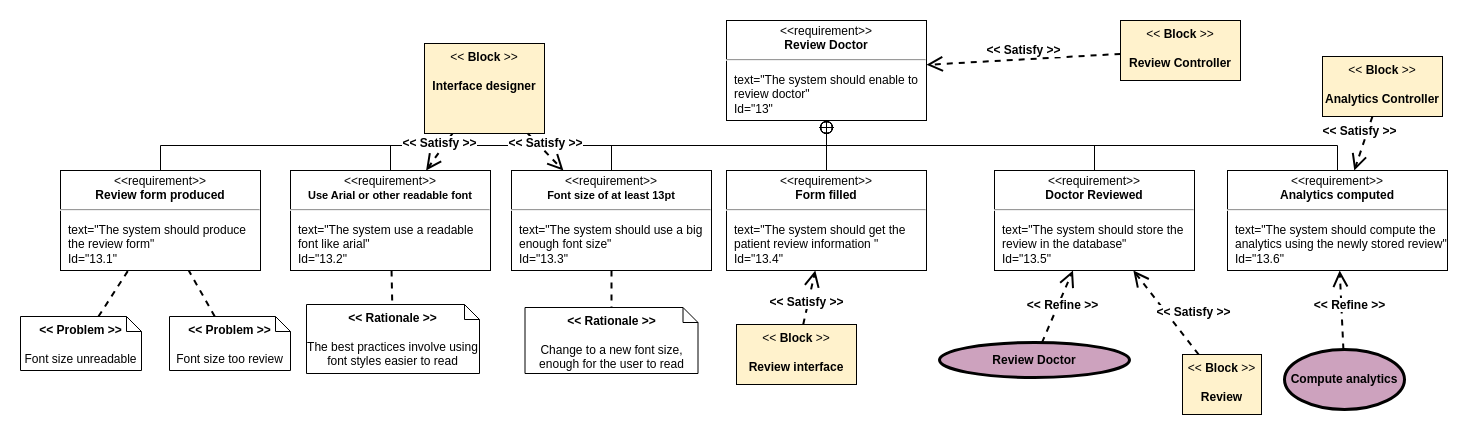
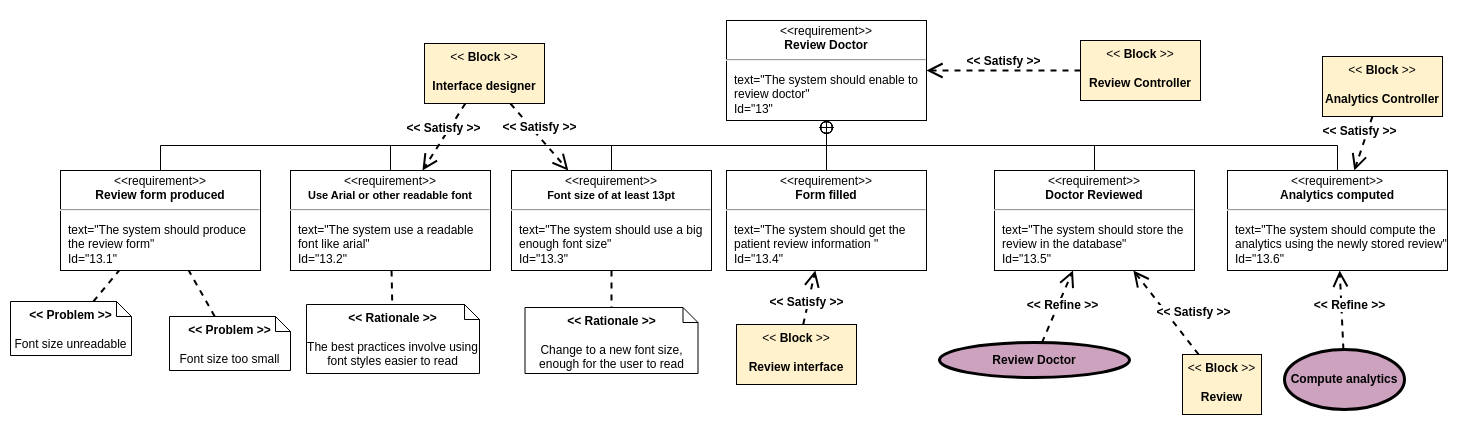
  <mxCell id="0" />
  <mxCell id="1" parent="0" />
  <mxCell id="2" value="&lt;p style=&quot;margin:0px;margin-top:4px;text-align:center;&quot;&gt;&amp;lt;&amp;lt;requirement&amp;gt;&amp;gt;&lt;br&gt;&lt;b&gt;Review Doctor&lt;/b&gt;&lt;/p&gt;&lt;hr&gt;&lt;p&gt;&lt;/p&gt;&lt;p style=&quot;margin:0px;margin-left:8px;text-align:left;&quot;&gt;text=&quot;The system should enable to review doctor&quot;&lt;br&gt;Id=&quot;13&quot;&lt;/p&gt;" style="shape=rect;overflow=fill;html=1;whiteSpace=wrap;align=center;" parent="1" vertex="1"><mxGeometry x="726" y="20" width="200" height="100" as="geometry" /></mxCell>
  <mxCell id="3" value="&lt;p style=&quot;margin:0px;margin-top:4px;text-align:center;&quot;&gt;&amp;lt;&amp;lt;requirement&amp;gt;&amp;gt;&lt;br&gt;&lt;b&gt;Review form produced&lt;/b&gt;&lt;/p&gt;&lt;hr&gt;&lt;p&gt;&lt;/p&gt;&lt;p style=&quot;margin:0px;margin-left:8px;text-align:left;&quot;&gt;text=&quot;The system should produce the review form&quot;&lt;br&gt;Id=&quot;13.1&quot;&lt;/p&gt;" style="shape=rect;overflow=fill;html=1;whiteSpace=wrap;align=center;" parent="1" vertex="1"><mxGeometry x="60" y="170" width="200" height="100" as="geometry" /></mxCell>
  <mxCell id="4" value="&lt;p style=&quot;margin:0px;margin-top:4px;text-align:center;&quot;&gt;&amp;lt;&amp;lt;requirement&amp;gt;&amp;gt;&lt;br&gt;&lt;b&gt;Form filled&lt;/b&gt;&lt;/p&gt;&lt;hr&gt;&lt;p&gt;&lt;/p&gt;&lt;p style=&quot;margin:0px;margin-left:8px;text-align:left;&quot;&gt;text=&quot;The system should get the patient review information &quot;&lt;br&gt;Id=&quot;13.4&quot;&lt;/p&gt;" style="shape=rect;overflow=fill;html=1;whiteSpace=wrap;align=center;" parent="1" vertex="1"><mxGeometry x="726" y="170" width="200" height="100" as="geometry" /></mxCell>
  <mxCell id="5" value="&lt;p style=&quot;margin:0px;margin-top:4px;text-align:center;&quot;&gt;&amp;lt;&amp;lt;requirement&amp;gt;&amp;gt;&lt;br&gt;&lt;b&gt;Doctor Reviewed&lt;/b&gt;&lt;/p&gt;&lt;hr&gt;&lt;p&gt;&lt;/p&gt;&lt;p style=&quot;margin:0px;margin-left:8px;text-align:left;&quot;&gt;text=&quot;The system should store the review in the database&quot;&lt;br&gt;Id=&quot;13.5&quot;&lt;/p&gt;" style="shape=rect;overflow=fill;html=1;whiteSpace=wrap;align=center;" parent="1" vertex="1"><mxGeometry x="994" y="170" width="200" height="100" as="geometry" /></mxCell>
  <mxCell id="6" value="&lt;p style=&quot;margin:0px;margin-top:4px;text-align:center;&quot;&gt;&amp;lt;&amp;lt;requirement&amp;gt;&amp;gt;&lt;br&gt;&lt;b&gt;Analytics computed&lt;/b&gt;&lt;/p&gt;&lt;hr&gt;&lt;p&gt;&lt;/p&gt;&lt;p style=&quot;margin:0px;margin-left:8px;text-align:left;&quot;&gt;text=&quot;The system should compute the analytics using the newly stored review&quot;&lt;br&gt;Id=&quot;13.6&quot;&lt;/p&gt;" style="shape=rect;overflow=fill;html=1;whiteSpace=wrap;align=center;" parent="1" vertex="1"><mxGeometry x="1227" y="170" width="220" height="100" as="geometry" /></mxCell>
  <mxCell id="7" value="" style="rounded=0;html=1;labelBackgroundColor=none;endArrow=none;edgeStyle=elbowEdgeStyle;elbow=vertical;startArrow=sysMLPackCont;startSize=12;" parent="1" source="2" target="3" edge="1"><mxGeometry relative="1" as="geometry"><mxPoint x="607" y="100" as="sourcePoint" /><mxPoint x="517" y="160" as="targetPoint" /></mxGeometry></mxCell>
  <mxCell id="8" value="" style="rounded=0;html=1;labelBackgroundColor=none;endArrow=none;edgeStyle=elbowEdgeStyle;elbow=vertical;startArrow=sysMLPackCont;startSize=12;" parent="1" source="2" target="4" edge="1"><mxGeometry relative="1" as="geometry"><mxPoint x="1067" y="100" as="sourcePoint" /><mxPoint x="977" y="160" as="targetPoint" /></mxGeometry></mxCell>
  <mxCell id="9" value="" style="rounded=0;html=1;labelBackgroundColor=none;endArrow=none;edgeStyle=elbowEdgeStyle;elbow=vertical;startArrow=sysMLPackCont;startSize=12;" parent="1" source="2" target="5" edge="1"><mxGeometry relative="1" as="geometry"><mxPoint x="1217" y="40" as="sourcePoint" /><mxPoint x="1127" y="100" as="targetPoint" /></mxGeometry></mxCell>
  <mxCell id="10" value="" style="rounded=0;html=1;labelBackgroundColor=none;endArrow=none;edgeStyle=elbowEdgeStyle;elbow=vertical;startArrow=sysMLPackCont;startSize=12;" parent="1" source="2" target="6" edge="1"><mxGeometry relative="1" as="geometry"><mxPoint x="1277" y="70" as="sourcePoint" /><mxPoint x="1187" y="130" as="targetPoint" /></mxGeometry></mxCell>
  <mxCell id="11" value="&lt;p style=&quot;margin:0px;margin-top:4px;text-align:center;&quot;&gt;&amp;lt;&amp;lt;requirement&amp;gt;&amp;gt;&lt;br&gt;&lt;b style=&quot;font-size: 11px; background-color: rgb(255, 255, 255);&quot;&gt;Use Arial or other readable font&lt;/b&gt;&lt;br&gt;&lt;/p&gt;&lt;hr&gt;&lt;p&gt;&lt;/p&gt;&lt;p style=&quot;margin:0px;margin-left:8px;text-align:left;&quot;&gt;text=&quot;The system use a readable font like arial&quot;&lt;br&gt;Id=&quot;13.2&quot;&lt;/p&gt;" style="shape=rect;overflow=fill;html=1;whiteSpace=wrap;align=center;" parent="1" vertex="1"><mxGeometry x="290" y="170" width="200" height="100" as="geometry" /></mxCell>
  <mxCell id="12" value="&lt;p style=&quot;margin:0px;margin-top:4px;text-align:center;&quot;&gt;&amp;lt;&amp;lt;requirement&amp;gt;&amp;gt;&lt;br&gt;&lt;b style=&quot;font-size: 11px; background-color: rgb(255, 255, 255);&quot;&gt;Font size of at least 13pt&lt;/b&gt;&lt;br&gt;&lt;/p&gt;&lt;hr&gt;&lt;p&gt;&lt;/p&gt;&lt;p style=&quot;margin:0px;margin-left:8px;text-align:left;&quot;&gt;text=&quot;The system should use a big enough font size&quot;&lt;br&gt;Id=&quot;13.3&quot;&lt;/p&gt;" style="shape=rect;overflow=fill;html=1;whiteSpace=wrap;align=center;" parent="1" vertex="1"><mxGeometry x="511" y="170" width="200" height="100" as="geometry" /></mxCell>
  <mxCell id="13" style="rounded=0;orthogonalLoop=1;jettySize=auto;html=1;endArrow=none;endFill=0;strokeWidth=2;dashed=1;" parent="1" source="37" target="3" edge="1"><mxGeometry relative="1" as="geometry"><mxPoint x="90.592" y="332" as="sourcePoint" /><mxPoint x="398" y="325" as="targetPoint" /></mxGeometry></mxCell>
  <mxCell id="14" value="" style="rounded=0;html=1;labelBackgroundColor=none;endArrow=none;edgeStyle=elbowEdgeStyle;elbow=vertical;startArrow=sysMLPackCont;startSize=12;exitX=0.5;exitY=1;exitDx=0;exitDy=0;entryX=0.5;entryY=0;entryDx=0;entryDy=0;" parent="1" source="2" target="11" edge="1"><mxGeometry relative="1" as="geometry"><mxPoint x="836" y="130" as="sourcePoint" /><mxPoint x="40" y="180" as="targetPoint" /></mxGeometry></mxCell>
  <mxCell id="15" value="" style="rounded=0;html=1;labelBackgroundColor=none;endArrow=none;edgeStyle=elbowEdgeStyle;elbow=vertical;startArrow=sysMLPackCont;startSize=12;exitX=0.5;exitY=1;exitDx=0;exitDy=0;entryX=0.5;entryY=0;entryDx=0;entryDy=0;" parent="1" source="2" target="12" edge="1"><mxGeometry relative="1" as="geometry"><mxPoint x="836" y="130" as="sourcePoint" /><mxPoint x="297" y="180" as="targetPoint" /></mxGeometry></mxCell>
- <mxCell id="16" value="&amp;lt;&amp;lt; &lt;b&gt;Block &lt;/b&gt;&amp;gt;&amp;gt;&lt;div&gt;&lt;br&gt;&lt;b&gt;Interface designer&lt;/b&gt;&lt;/div&gt;" style="shape=rect;html=1;whiteSpace=wrap;align=center;verticalAlign=top;fillColor=#FFF2CC;" parent="1" vertex="1"><mxGeometry x="424" y="43" width="120" height="90" as="geometry" /></mxCell>
+ <mxCell id="16" value="&amp;lt;&amp;lt; &lt;b&gt;Block &lt;/b&gt;&amp;gt;&amp;gt;&lt;div&gt;&lt;br&gt;&lt;b&gt;Interface designer&lt;/b&gt;&lt;/div&gt;" style="shape=rect;html=1;whiteSpace=wrap;align=center;verticalAlign=top;fillColor=#FFF2CC;" parent="1" vertex="1"><mxGeometry x="424" y="43" width="120" height="60" as="geometry" /></mxCell>
  <mxCell id="17" value="&lt;span style=&quot;background-color: initial;&quot;&gt;&lt;b&gt;&amp;lt;&amp;lt; Rationale &amp;gt;&amp;gt;&lt;/b&gt;&lt;/span&gt;&lt;div&gt;&lt;div style=&quot;font-weight: bold; text-align: left;&quot;&gt;&lt;br&gt;&lt;/div&gt;&lt;div style=&quot;&quot;&gt;The best practices involve using font styles easier to read&lt;/div&gt;&lt;/div&gt;" style="shape=note;size=15;align=center;spacingLeft=0;html=1;whiteSpace=wrap;verticalAlign=top;strokeWidth=1;" parent="1" vertex="1"><mxGeometry x="306" y="304" width="173" height="69" as="geometry" /></mxCell>
  <mxCell id="18" style="rounded=0;orthogonalLoop=1;jettySize=auto;html=1;endArrow=none;endFill=0;strokeWidth=2;dashed=1;" parent="1" source="11" target="17" edge="1"><mxGeometry relative="1" as="geometry"><mxPoint x="466" y="588" as="sourcePoint" /><mxPoint x="260" y="707" as="targetPoint" /></mxGeometry></mxCell>
  <mxCell id="19" value="&lt;span style=&quot;background-color: initial;&quot;&gt;&lt;b&gt;&amp;lt;&amp;lt; Rationale &amp;gt;&amp;gt;&lt;/b&gt;&lt;/span&gt;&lt;div&gt;&lt;div style=&quot;font-weight: bold; text-align: left;&quot;&gt;&lt;br&gt;&lt;/div&gt;&lt;div style=&quot;&quot;&gt;Change to a new font size, enough for the user to read&lt;/div&gt;&lt;/div&gt;" style="shape=note;size=15;align=center;spacingLeft=0;html=1;whiteSpace=wrap;verticalAlign=top;strokeWidth=1;" parent="1" vertex="1"><mxGeometry x="524.5" y="307" width="173" height="66" as="geometry" /></mxCell>
  <mxCell id="20" style="rounded=0;orthogonalLoop=1;jettySize=auto;html=1;endArrow=none;endFill=0;strokeWidth=2;dashed=1;" parent="1" source="12" target="19" edge="1"><mxGeometry relative="1" as="geometry"><mxPoint x="639" y="460" as="sourcePoint" /><mxPoint x="433" y="579" as="targetPoint" /></mxGeometry></mxCell>
  <mxCell id="21" value="&amp;lt;&amp;lt; &lt;b&gt;Block &lt;/b&gt;&amp;gt;&amp;gt;&lt;div&gt;&lt;br&gt;&lt;b&gt;Review&lt;/b&gt;&lt;/div&gt;" style="shape=rect;html=1;whiteSpace=wrap;align=center;verticalAlign=top;fillColor=#FFF2CC;" parent="1" vertex="1"><mxGeometry x="1182" y="354" width="79" height="60" as="geometry" /></mxCell>
  <mxCell id="22" value="&amp;lt;&amp;lt; &lt;b&gt;Block &lt;/b&gt;&amp;gt;&amp;gt;&lt;div&gt;&lt;br&gt;&lt;b&gt;Analytics Controller&lt;/b&gt;&lt;/div&gt;" style="shape=rect;html=1;whiteSpace=wrap;align=center;verticalAlign=top;fillColor=#FFF2CC;" parent="1" vertex="1"><mxGeometry x="1322" y="56" width="120" height="60" as="geometry" /></mxCell>
- <mxCell id="23" value="&amp;lt;&amp;lt; &lt;b&gt;Block &lt;/b&gt;&amp;gt;&amp;gt;&lt;div&gt;&lt;br&gt;&lt;b&gt;Review Controller&lt;/b&gt;&lt;/div&gt;" style="shape=rect;html=1;whiteSpace=wrap;align=center;verticalAlign=top;fillColor=#FFF2CC;" parent="1" vertex="1"><mxGeometry x="1120" y="20" width="120" height="60" as="geometry" /></mxCell>
+ <mxCell id="23" value="&amp;lt;&amp;lt; &lt;b&gt;Block &lt;/b&gt;&amp;gt;&amp;gt;&lt;div&gt;&lt;br&gt;&lt;b&gt;Review Controller&lt;/b&gt;&lt;/div&gt;" style="shape=rect;html=1;whiteSpace=wrap;align=center;verticalAlign=top;fillColor=#FFF2CC;" parent="1" vertex="1"><mxGeometry x="1080" y="40" width="120" height="60" as="geometry" /></mxCell>
  <mxCell id="24" value="&lt;font style=&quot;font-size: 12px;&quot;&gt;&lt;b&gt;&amp;lt;&amp;lt; Satisfy &amp;gt;&amp;gt;&lt;/b&gt;&lt;/font&gt;" style="edgeStyle=none;html=1;endArrow=open;endSize=12;dashed=1;verticalAlign=bottom;rounded=0;strokeWidth=2;" parent="1" source="23" target="2" edge="1"><mxGeometry width="160" relative="1" as="geometry"><mxPoint x="505" y="136" as="sourcePoint" /><mxPoint x="665" y="136" as="targetPoint" /></mxGeometry></mxCell>
  <mxCell id="25" value="Review Doctor" style="shape=ellipse;html=1;strokeWidth=3;fontStyle=1;whiteSpace=wrap;align=center;perimeter=ellipsePerimeter;fillColor=#CDA2BE;" parent="1" vertex="1"><mxGeometry x="939" y="342" width="190" height="35" as="geometry" /></mxCell>
  <mxCell id="26" value="&lt;font style=&quot;font-size: 12px;&quot;&gt;&lt;b&gt;&amp;lt;&amp;lt; Refine &amp;gt;&amp;gt;&lt;/b&gt;&lt;/font&gt;" style="edgeStyle=none;html=1;endArrow=open;endSize=12;dashed=1;verticalAlign=bottom;rounded=0;strokeWidth=2;" parent="1" source="28" target="6" edge="1"><mxGeometry x="-0.127" y="-8" width="160" relative="1" as="geometry"><mxPoint x="1282.996" y="392.934" as="sourcePoint" /><mxPoint x="1333.298" y="315.5" as="targetPoint" /><mxPoint as="offset" /></mxGeometry></mxCell>
  <mxCell id="27" value="&lt;font style=&quot;font-size: 12px;&quot;&gt;&lt;b&gt;&amp;lt;&amp;lt; Satisfy &amp;gt;&amp;gt;&lt;/b&gt;&lt;/font&gt;" style="edgeStyle=none;html=1;endArrow=open;endSize=12;dashed=1;verticalAlign=bottom;rounded=0;strokeWidth=2;" parent="1" source="22" target="6" edge="1"><mxGeometry x="-0.04" y="-5" width="160" relative="1" as="geometry"><mxPoint x="1511.639" y="359" as="sourcePoint" /><mxPoint x="1471.996" y="285" as="targetPoint" /><mxPoint as="offset" /></mxGeometry></mxCell>
  <mxCell id="28" value="Compute analytics" style="shape=ellipse;html=1;strokeWidth=3;fontStyle=1;whiteSpace=wrap;align=center;perimeter=ellipsePerimeter;fillColor=#CDA2BE;" parent="1" vertex="1"><mxGeometry x="1284" y="349" width="120" height="60" as="geometry" /></mxCell>
  <mxCell id="29" value="&lt;font style=&quot;font-size: 12px;&quot;&gt;&lt;b&gt;&amp;lt;&amp;lt; Refine &amp;gt;&amp;gt;&lt;/b&gt;&lt;/font&gt;" style="edgeStyle=none;html=1;endArrow=open;endSize=12;dashed=1;verticalAlign=bottom;rounded=0;strokeWidth=2;" parent="1" source="25" target="5" edge="1"><mxGeometry x="-0.127" y="-8" width="160" relative="1" as="geometry"><mxPoint x="1103.83" y="399.98" as="sourcePoint" /><mxPoint x="1090.83" y="276.98" as="targetPoint" /><mxPoint as="offset" /></mxGeometry></mxCell>
  <mxCell id="30" value="&amp;lt;&amp;lt; &lt;b&gt;Block &lt;/b&gt;&amp;gt;&amp;gt;&lt;div&gt;&lt;br&gt;&lt;b&gt;Review interface&lt;/b&gt;&lt;/div&gt;" style="shape=rect;html=1;whiteSpace=wrap;align=center;verticalAlign=top;fillColor=#FFF2CC;" parent="1" vertex="1"><mxGeometry x="736" y="324" width="120" height="60" as="geometry" /></mxCell>
  <mxCell id="31" value="&lt;font style=&quot;font-size: 12px;&quot;&gt;&lt;b&gt;&amp;lt;&amp;lt; Satisfy &amp;gt;&amp;gt;&lt;/b&gt;&lt;/font&gt;" style="edgeStyle=none;html=1;endArrow=open;endSize=12;dashed=1;verticalAlign=bottom;rounded=0;strokeWidth=2;" parent="1" source="30" target="4" edge="1"><mxGeometry x="-0.516" width="160" relative="1" as="geometry"><mxPoint x="805" y="335" as="sourcePoint" /><mxPoint x="918" y="340" as="targetPoint" /><mxPoint as="offset" /></mxGeometry></mxCell>
  <mxCell id="32" value="&lt;font style=&quot;font-size: 12px;&quot;&gt;&lt;b&gt;&amp;lt;&amp;lt; Satisfy &amp;gt;&amp;gt;&lt;/b&gt;&lt;/font&gt;" style="edgeStyle=none;html=1;endArrow=open;endSize=12;dashed=1;verticalAlign=bottom;rounded=0;strokeWidth=2;" parent="1" source="16" target="11" edge="1"><mxGeometry width="160" relative="1" as="geometry"><mxPoint x="46" y="66" as="sourcePoint" /><mxPoint x="221" y="66" as="targetPoint" /></mxGeometry></mxCell>
  <mxCell id="33" value="&lt;font style=&quot;font-size: 12px;&quot;&gt;&lt;b&gt;&amp;lt;&amp;lt; Satisfy &amp;gt;&amp;gt;&lt;/b&gt;&lt;/font&gt;" style="edgeStyle=none;html=1;endArrow=open;endSize=12;dashed=1;verticalAlign=bottom;rounded=0;strokeWidth=2;" parent="1" source="16" target="12" edge="1"><mxGeometry width="160" relative="1" as="geometry"><mxPoint x="290.46" y="32" as="sourcePoint" /><mxPoint x="232.46" y="99" as="targetPoint" /></mxGeometry></mxCell>
  <mxCell id="34" value="&lt;font style=&quot;font-size: 12px;&quot;&gt;&lt;b&gt;&amp;lt;&amp;lt; Satisfy &amp;gt;&amp;gt;&lt;/b&gt;&lt;/font&gt;" style="edgeStyle=none;html=1;endArrow=open;endSize=12;dashed=1;verticalAlign=bottom;rounded=0;strokeWidth=2;" parent="1" source="21" target="5" edge="1"><mxGeometry x="-0.452" y="-16" width="160" relative="1" as="geometry"><mxPoint x="1127.28" y="342" as="sourcePoint" /><mxPoint x="1041.28" y="263" as="targetPoint" /><mxPoint as="offset" /></mxGeometry></mxCell>
  <mxCell id="35" style="rounded=0;orthogonalLoop=1;jettySize=auto;html=1;endArrow=none;endFill=0;strokeWidth=2;dashed=1;" edge="1" parent="1" source="36" target="3"><mxGeometry relative="1" as="geometry"><mxPoint x="221" y="332" as="sourcePoint" /><mxPoint x="141" y="270" as="targetPoint" /><Array as="points" /></mxGeometry></mxCell>
- <mxCell id="36" value="&lt;span style=&quot;background-color: initial;&quot;&gt;&lt;b&gt;&amp;lt;&amp;lt; Problem &amp;gt;&amp;gt;&lt;/b&gt;&lt;/span&gt;&lt;div&gt;&lt;div style=&quot;font-weight: bold; text-align: left;&quot;&gt;&lt;br&gt;&lt;/div&gt;&lt;div style=&quot;&quot;&gt;Font size too review&lt;/div&gt;&lt;/div&gt;" style="shape=note;size=15;align=center;spacingLeft=0;html=1;whiteSpace=wrap;verticalAlign=top;strokeWidth=1;" vertex="1" parent="1"><mxGeometry x="169" y="316" width="121" height="54" as="geometry" /></mxCell>
- <mxCell id="37" value="&lt;span style=&quot;background-color: initial;&quot;&gt;&lt;b&gt;&amp;lt;&amp;lt; Problem &amp;gt;&amp;gt;&lt;/b&gt;&lt;/span&gt;&lt;div&gt;&lt;div style=&quot;font-weight: bold; text-align: left;&quot;&gt;&lt;br&gt;&lt;/div&gt;&lt;div style=&quot;&quot;&gt;Font size unreadable&lt;/div&gt;&lt;/div&gt;" style="shape=note;size=15;align=center;spacingLeft=0;html=1;whiteSpace=wrap;verticalAlign=top;strokeWidth=1;" vertex="1" parent="1"><mxGeometry x="20" y="316" width="121" height="54" as="geometry" /></mxCell>
+ <mxCell id="36" value="&lt;span style=&quot;background-color: initial;&quot;&gt;&lt;b&gt;&amp;lt;&amp;lt; Problem &amp;gt;&amp;gt;&lt;/b&gt;&lt;/span&gt;&lt;div&gt;&lt;div style=&quot;font-weight: bold; text-align: left;&quot;&gt;&lt;br&gt;&lt;/div&gt;&lt;div style=&quot;&quot;&gt;Font size too small&lt;/div&gt;&lt;/div&gt;" style="shape=note;size=15;align=center;spacingLeft=0;html=1;whiteSpace=wrap;verticalAlign=top;strokeWidth=1;" vertex="1" parent="1"><mxGeometry x="169" y="316" width="121" height="54" as="geometry" /></mxCell>
+ <mxCell id="37" value="&lt;span style=&quot;background-color: initial;&quot;&gt;&lt;b&gt;&amp;lt;&amp;lt; Problem &amp;gt;&amp;gt;&lt;/b&gt;&lt;/span&gt;&lt;div&gt;&lt;div style=&quot;font-weight: bold; text-align: left;&quot;&gt;&lt;br&gt;&lt;/div&gt;&lt;div style=&quot;&quot;&gt;Font size unreadable&lt;/div&gt;&lt;/div&gt;" style="shape=note;size=15;align=center;spacingLeft=0;html=1;whiteSpace=wrap;verticalAlign=top;strokeWidth=1;" vertex="1" parent="1"><mxGeometry x="10" y="301" width="121" height="54" as="geometry" /></mxCell>
